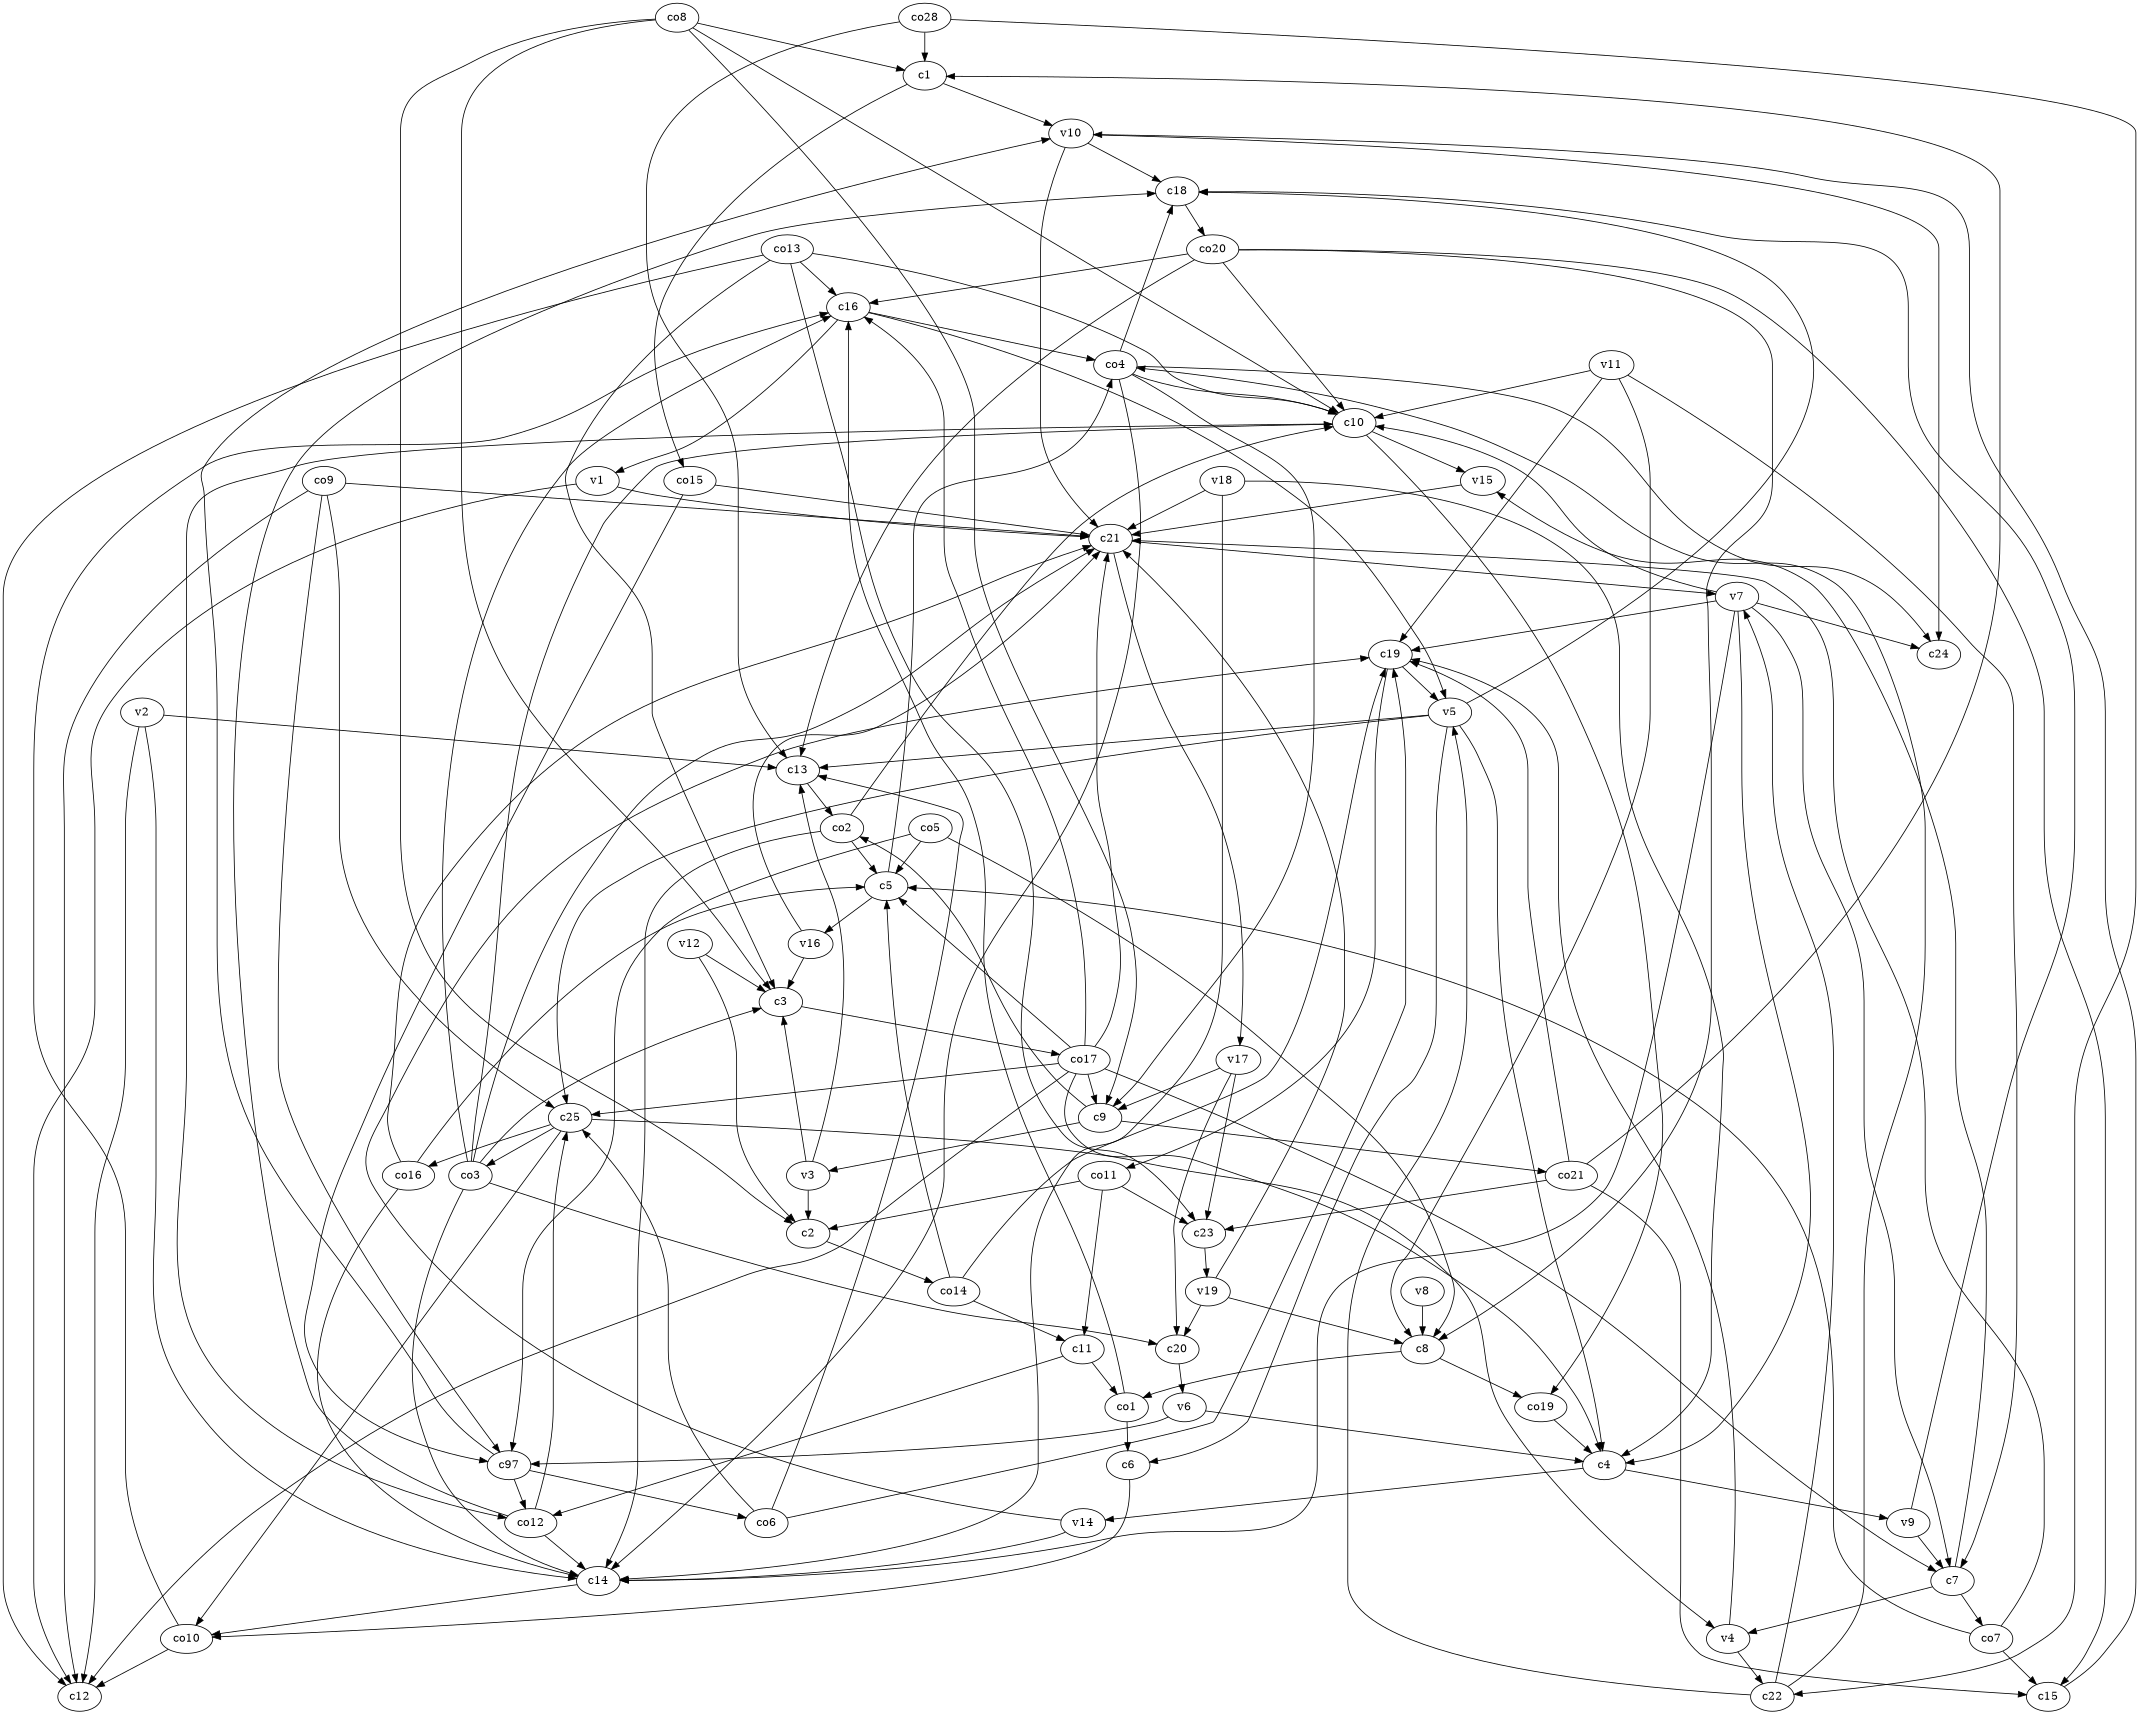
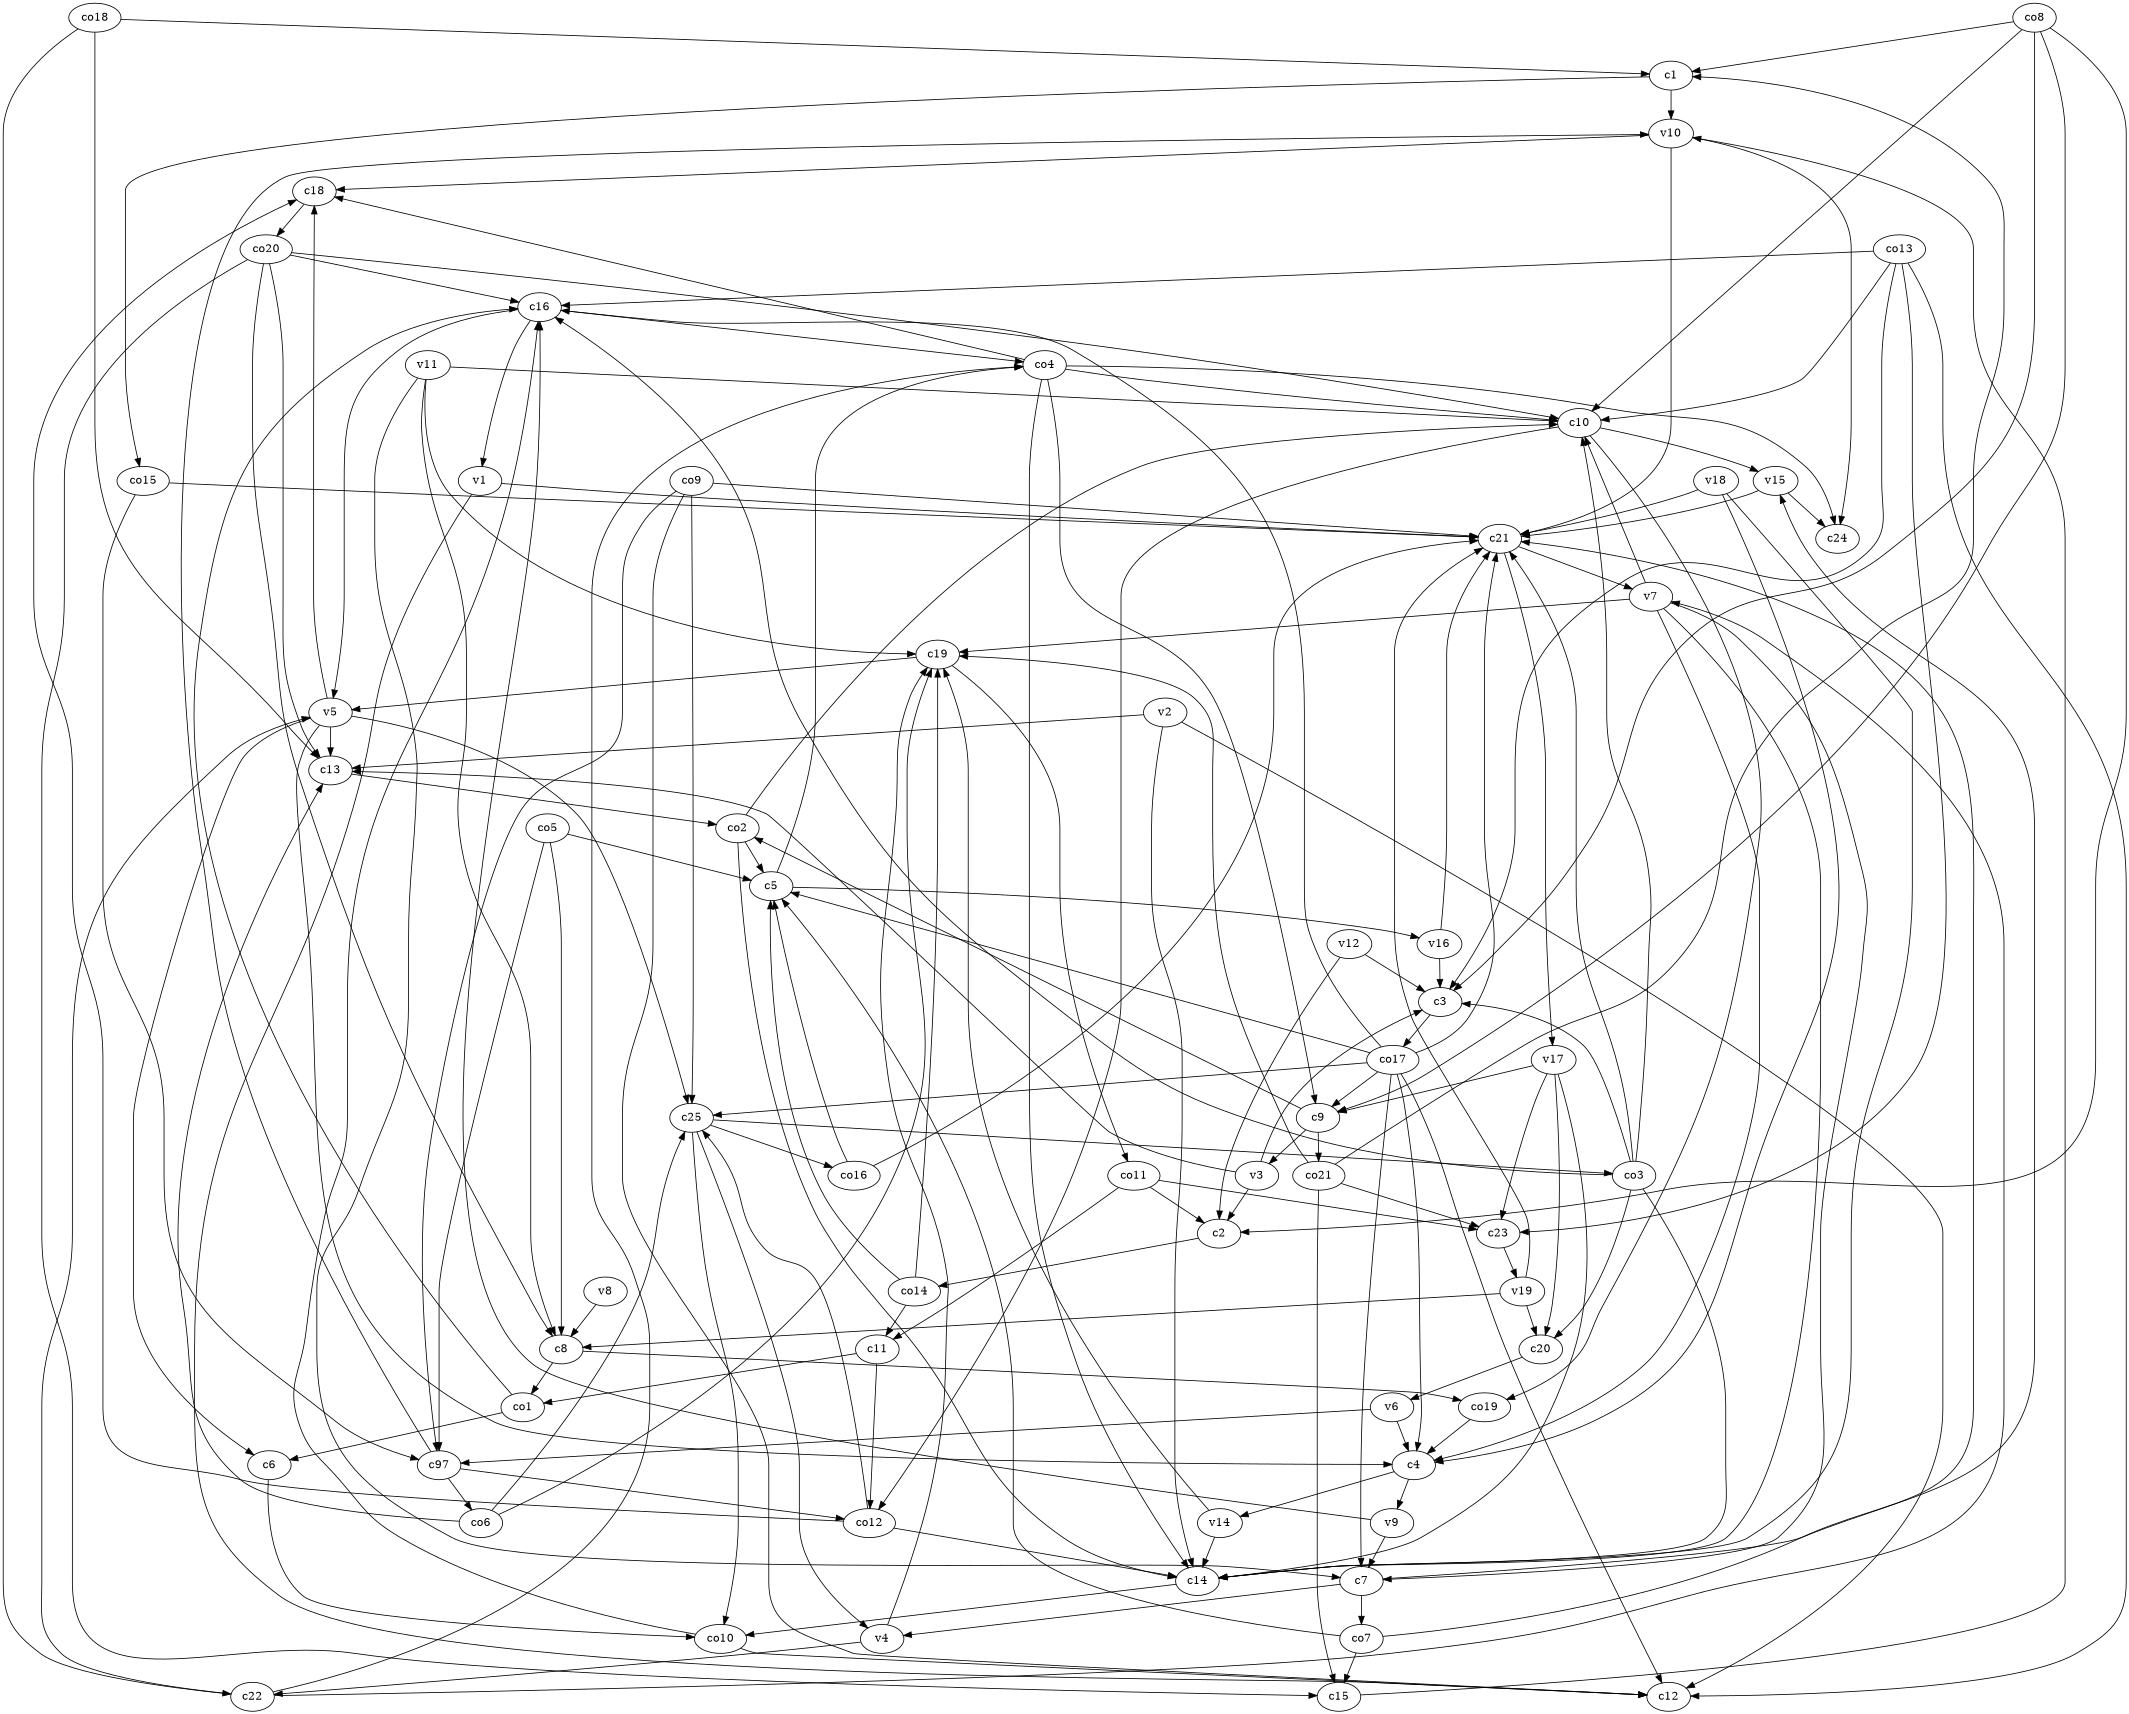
  strict digraph {
    edge [weight=1]
    c1
    v10
    co15
    c18
    c21
    c24
    n7 [label=c97]
    c2
    co14
    c5
    c11
    c19
    c3
    co17
    c4
    c7
    c9
    c16
    c25
    c12
    v9
    v14
    c14
    v16
    co4
    c10
    c6
    co10
    v4
    v15
    co7
    c22
    c15
    c8
    co1
    co19
    v3
    co2
    co21
    c13
    c23
    co12
    v1
    v5
    co6
    co20
    co11
    c20
    v6
    v7
    v17
    v19
    co3
    co16
    v2
    v8
    v11
    v12
    v18
    co5
    co8
    co9
    co13
-   co18 [label=co28]
+   co18
    c1 -> v10
    c1 -> co15
    v10 -> c18
    v10 -> c21
    v10 -> c24
    co15 -> c21
    co15 -> n7
    c18 -> co20
    c21 -> v7
    c21 -> v17
    n7 -> v10
    n7 -> co12
    n7 -> co6
    c2 -> co14
    co14 -> c5
    co14 -> c11
    co14 -> c19
    c5 -> v16
    c5 -> co4
    c11 -> co1
    c11 -> co12
    c19 -> v5
    c19 -> co11
    c3 -> co17
    co17 -> c21
    co17 -> c5
    co17 -> c4
    co17 -> c7
    co17 -> c9
    co17 -> c16
    co17 -> c25
    co17 -> c12
    c4 -> v9
    c4 -> v14
    c7 -> v4
    c7 -> v15
    c7 -> co7
    c9 -> v3
    c9 -> co2
    c9 -> co21
    c16 -> co4
    c16 -> v1
    c16 -> v5
    c25 -> co10
    c25 -> v4
    c25 -> co3
    c25 -> co16
-   v9 -> c18
+   v9 -> c16
    v9 -> c7
    v14 -> c19
    v14 -> c14
    c14 -> co10
    v16 -> c21
    v16 -> c3
    co4 -> c18
    co4 -> c24
    co4 -> c9
    co4 -> c14
    co4 -> c10
    c10 -> v15
    c10 -> co19
    c10 -> co12
    c6 -> co10
    co10 -> c16
    co10 -> c12
    v4 -> c19
    v4 -> c22
    v15 -> c21
-   v7 -> c24
+   v15 -> c24
    co7 -> c21
    co7 -> c5
    co7 -> c15
    c22 -> co4
    c22 -> v5
    c22 -> v7
    c15 -> v10
    c8 -> co1
    c8 -> co19
    co1 -> c16
    co1 -> c6
    co19 -> c4
    v3 -> c2
    v3 -> c3
    v3 -> c13
    co2 -> c5
    co2 -> c14
    co2 -> c10
    co21 -> c1
    co21 -> c19
    co21 -> c15
    co21 -> c23
    c13 -> co2
    c23 -> v19
    co12 -> c18
    co12 -> c25
    co12 -> c14
    v1 -> c21
    v1 -> c12
    v5 -> c18
    v5 -> c4
    v5 -> c25
    v5 -> c6
    v5 -> c13
    co6 -> c19
    co6 -> c25
    co6 -> c13
    co20 -> c16
    co20 -> c10
    co20 -> c15
    co20 -> c8
    co20 -> c13
    co11 -> c2
    co11 -> c11
    co11 -> c23
    c20 -> v6
    v6 -> n7
    v6 -> c4
    v7 -> c19
    v7 -> c4
    v7 -> c7
    v7 -> c14
    v7 -> c10
    v17 -> c9
-   co16 -> c14
+   v17 -> c14
    v17 -> c23
    v17 -> c20
    v19 -> c21
    v19 -> c8
    v19 -> c20
    co3 -> c21
    co3 -> c3
    co3 -> c16
    co3 -> c14
    co3 -> c10
    co3 -> c20
    co16 -> c21
    co16 -> c5
    v2 -> c12
    v2 -> c14
    v2 -> c13
    v8 -> c8
    v11 -> c19
    v11 -> c7
    v11 -> c10
    v11 -> c8
    v12 -> c2
    v12 -> c3
    v18 -> c21
    v18 -> c4
    v18 -> c14
    co5 -> n7
    co5 -> c5
    co5 -> c8
    co8 -> c1
    co8 -> c2
    co8 -> c3
    co8 -> c9
    co8 -> c10
    co9 -> c21
    co9 -> n7
    co9 -> c25
    co9 -> c12
    co13 -> c3
    co13 -> c16
    co13 -> c12
    co13 -> c10
    co13 -> c23
    co18 -> c1
    co18 -> c22
    co18 -> c13
  }
